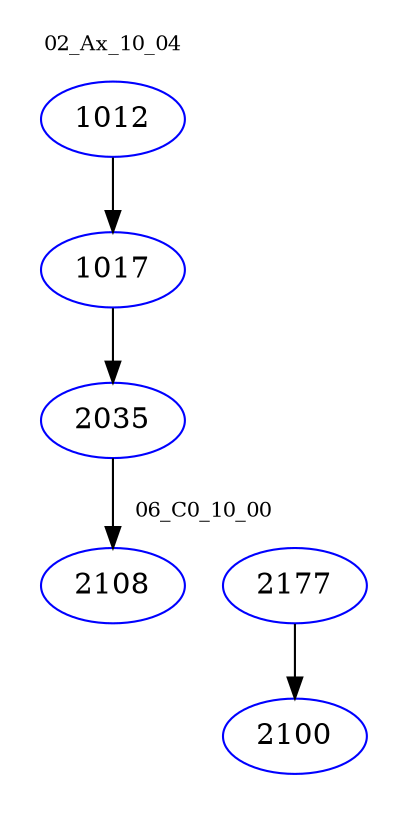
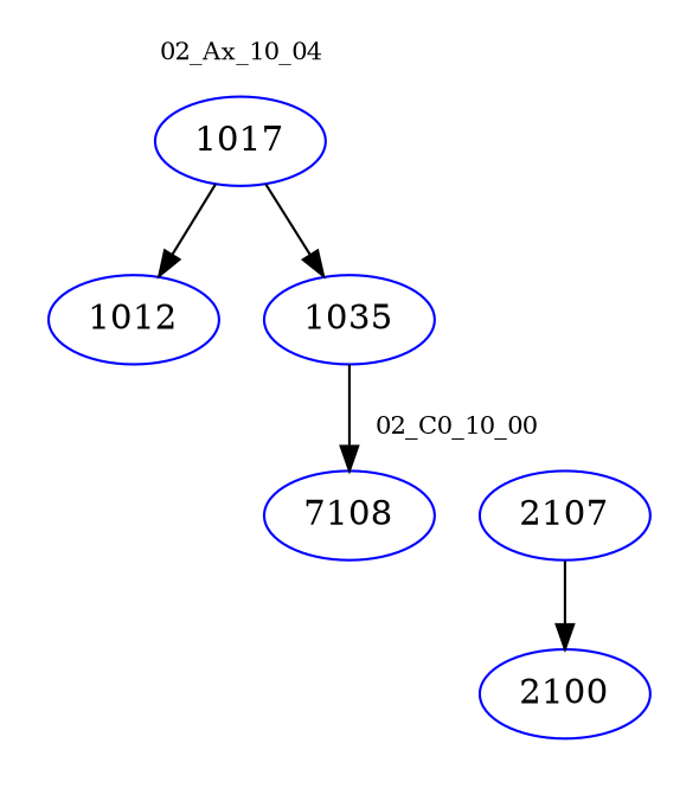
  digraph {
    node [color=blue]
    edge [color=black]
    n1 [label=1017]
    n2 [label=1012]
-   n3 [label=2035]
-   n4 [label=2177]
+   n3 [label=1035]
+   n4 [label=2107]
    n5 [label=2100]
-   n6 [label=2108]
+   n6 [label=7108]
    subgraph cluster_1 {
      color=white
      fontsize=10
      label="02_Ax_10_04"
      n1
      n2
      n3
    }
    subgraph cluster_2 {
      color=white
      fontsize=10
-     label="06_C0_10_00"
+     label="02_C0_10_00"
      n4
      n5
      n6
    }
-   n2 -> n1
+   n1 -> n2
    n1 -> n3
    n3 -> n6
    n4 -> n5
  }
